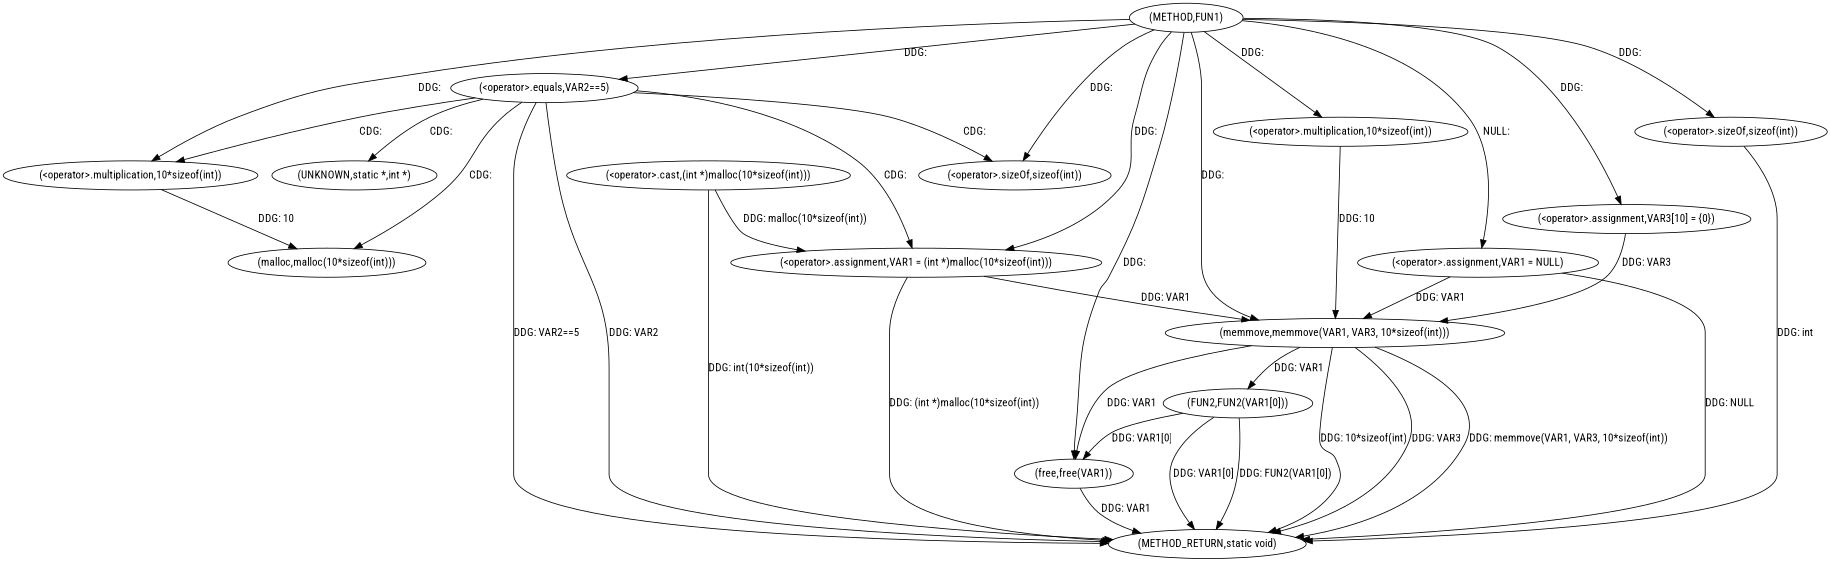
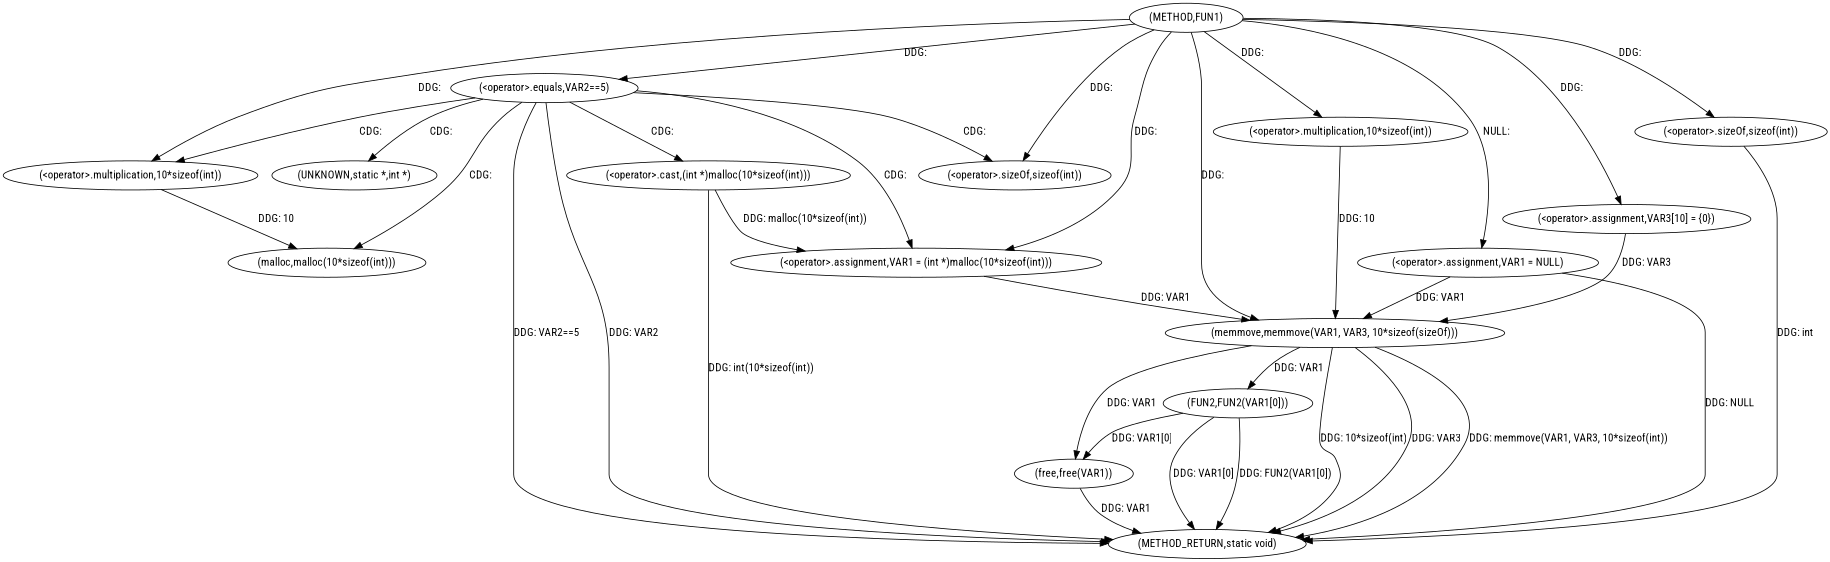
  digraph {
    fontname="Roboto Condensed"
    node [fontname="Roboto Condensed"]
    edge [fontname="Roboto Condensed"]
    n1 [label="(METHOD,FUN1)"]
    n2 [label="(<operator>.assignment,VAR1 = NULL)"]
    n3 [label="(<operator>.equals,VAR2==5)"]
    n4 [label="(<operator>.assignment,VAR1 = (int *)malloc(10*sizeof(int)))"]
    n5 [label="(<operator>.multiplication,10*sizeof(int))"]
    n6 [label="(<operator>.sizeOf,sizeof(int))"]
    n7 [label="(<operator>.assignment,VAR3[10] = {0})"]
-   n8 [label="(memmove,memmove(VAR1, VAR3, 10*sizeof(int)))"]
+   n8 [label="(memmove,memmove(VAR1, VAR3, 10*sizeof(sizeOf)))"]
    n9 [label="(<operator>.multiplication,10*sizeof(int))"]
    n10 [label="(<operator>.sizeOf,sizeof(int))"]
    n11 [label="(free,free(VAR1))"]
    n12 [label="(METHOD_RETURN,static void)"]
    n13 [label="(<operator>.cast,(int *)malloc(10*sizeof(int)))"]
    n14 [label="(malloc,malloc(10*sizeof(int)))"]
    n15 [label="(UNKNOWN,static *,int *)"]
    n16 [label="(FUN2,FUN2(VAR1[0]))"]
    n1 -> n2 [label="NULL: "]
    n1 -> n3 [label="DDG: "]
    n1 -> n4 [label="DDG: "]
    n1 -> n5 [label="DDG: "]
    n1 -> n6 [label="DDG: "]
    n1 -> n7 [label="DDG: "]
    n1 -> n8 [label="DDG: "]
    n1 -> n9 [label="DDG: "]
    n1 -> n10 [label="DDG: "]
-   n1 -> n11 [label="DDG: "]
    n2 -> n8 [label="DDG: VAR1"]
    n2 -> n12 [label="DDG: NULL"]
    n3 -> n4 [label="CDG: "]
    n3 -> n5 [label="CDG: "]
    n3 -> n6 [label="CDG: "]
    n3 -> n12 [label="DDG: VAR2"]
    n3 -> n12 [label="DDG: VAR2==5"]
+   n3 -> n13 [label="CDG: "]
    n3 -> n14 [label="CDG: "]
    n3 -> n15 [label="CDG: "]
    n4 -> n8 [label="DDG: VAR1"]
-   n4 -> n12 [label="DDG: (int *)malloc(10*sizeof(int))"]
    n5 -> n14 [label="DDG: 10"]
    n7 -> n8 [label="DDG: VAR3"]
    n8 -> n11 [label="DDG: VAR1"]
    n8 -> n12 [label="DDG: 10*sizeof(int)"]
    n8 -> n12 [label="DDG: VAR3"]
    n8 -> n12 [label="DDG: memmove(VAR1, VAR3, 10*sizeof(int))"]
    n8 -> n16 [label="DDG: VAR1"]
    n9 -> n8 [label="DDG: 10"]
    n10 -> n12 [label="DDG: int"]
    n11 -> n12 [label="DDG: VAR1"]
    n13 -> n4 [label="DDG: malloc(10*sizeof(int))"]
    n13 -> n12 [label="DDG: int(10*sizeof(int))"]
    n16 -> n11 [label="DDG: VAR1[0]"]
    n16 -> n12 [label="DDG: VAR1[0]"]
    n16 -> n12 [label="DDG: FUN2(VAR1[0])"]
  }
